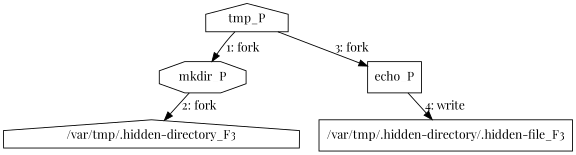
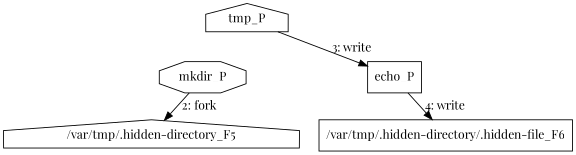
  digraph {
    engine=neato
    fixedsize=false
    fontname="Playfair Display"
    fontsize=10
    nodesep=0.3
    rankdir=TB
    ranksep=0
    splines=true
    node [fontname="Playfair Display" node_type=Process shape=house]
    edge [fontname="Playfair Display"]
    n1 [label=tmp_P]
    mkdir_P [shape=octagon]
    echo_P [shape=box]
-   "/var/tmp/.hidden-directory_F3" [node_type=File]
-   "/var/tmp/.hidden-directory/.hidden-file_F3" [node_type=File shape=box]
-   n1 -> mkdir_P [label="1: fork"]
-   n1 -> echo_P [label="3: fork"]
+   "/var/tmp/.hidden-directory_F3" [node_type=File label="/var/tmp/.hidden-directory_F5"]
+   "/var/tmp/.hidden-directory/.hidden-file_F3" [node_type=File shape=box label="/var/tmp/.hidden-directory/.hidden-file_F6"]
+   n1 -> echo_P [label="3: write"]
    mkdir_P -> "/var/tmp/.hidden-directory_F3" [label="2: fork"]
    echo_P -> "/var/tmp/.hidden-directory/.hidden-file_F3" [label="4: write"]
  }
